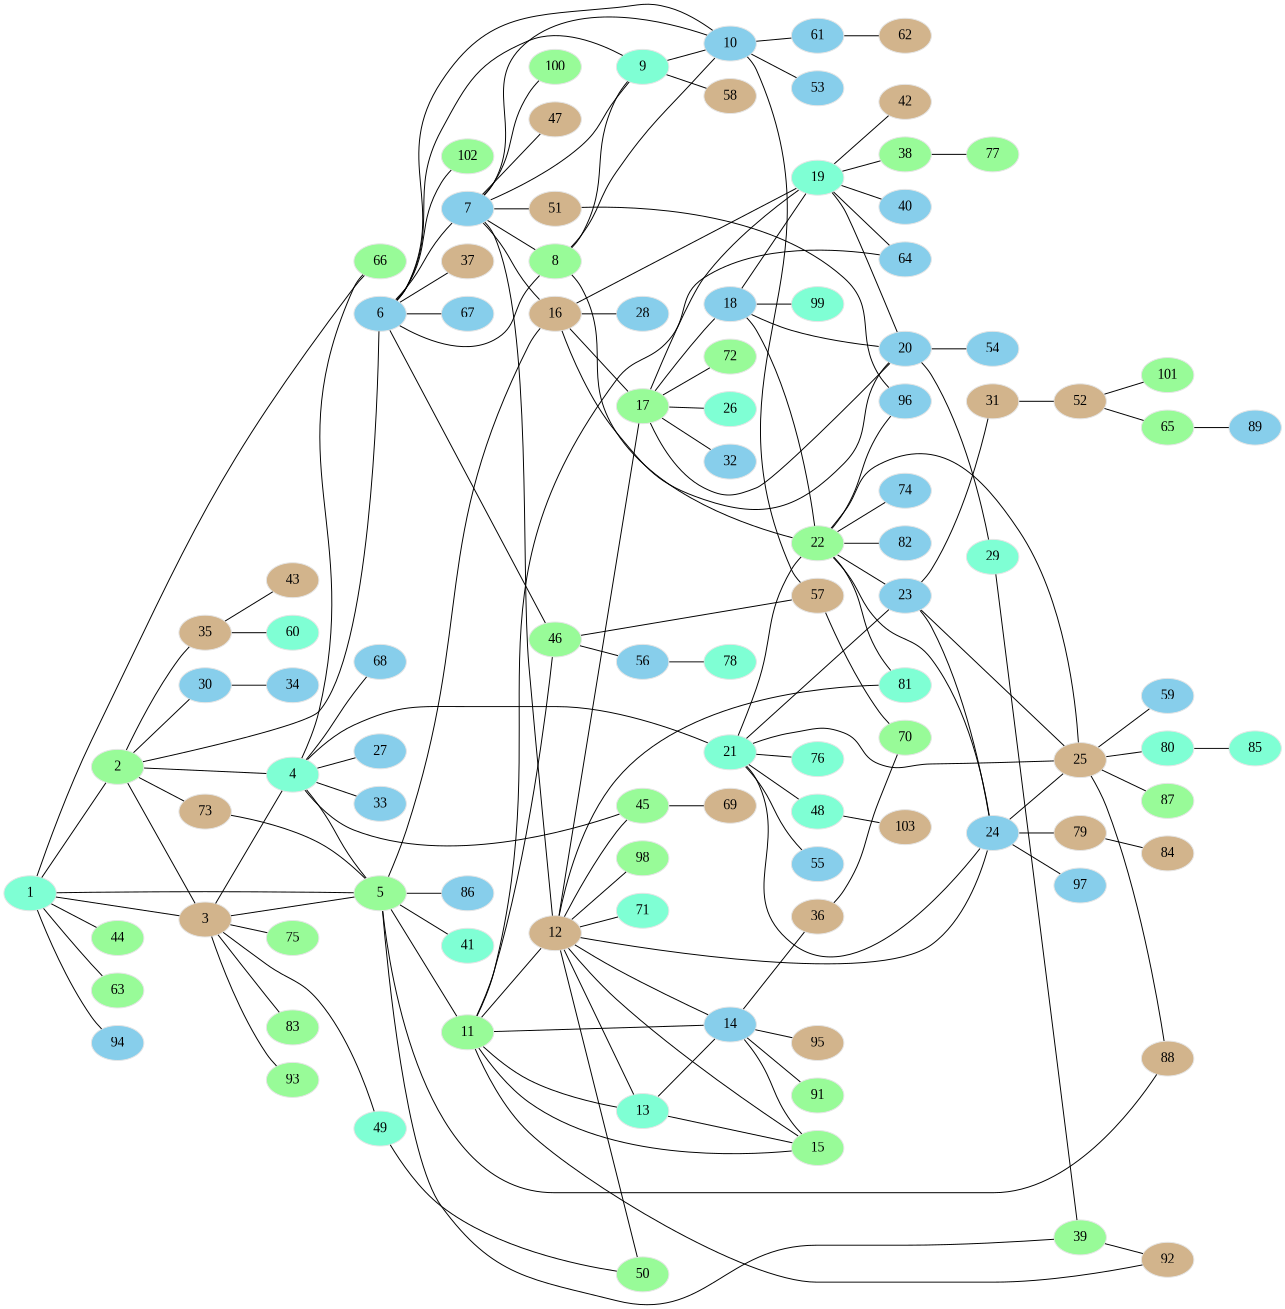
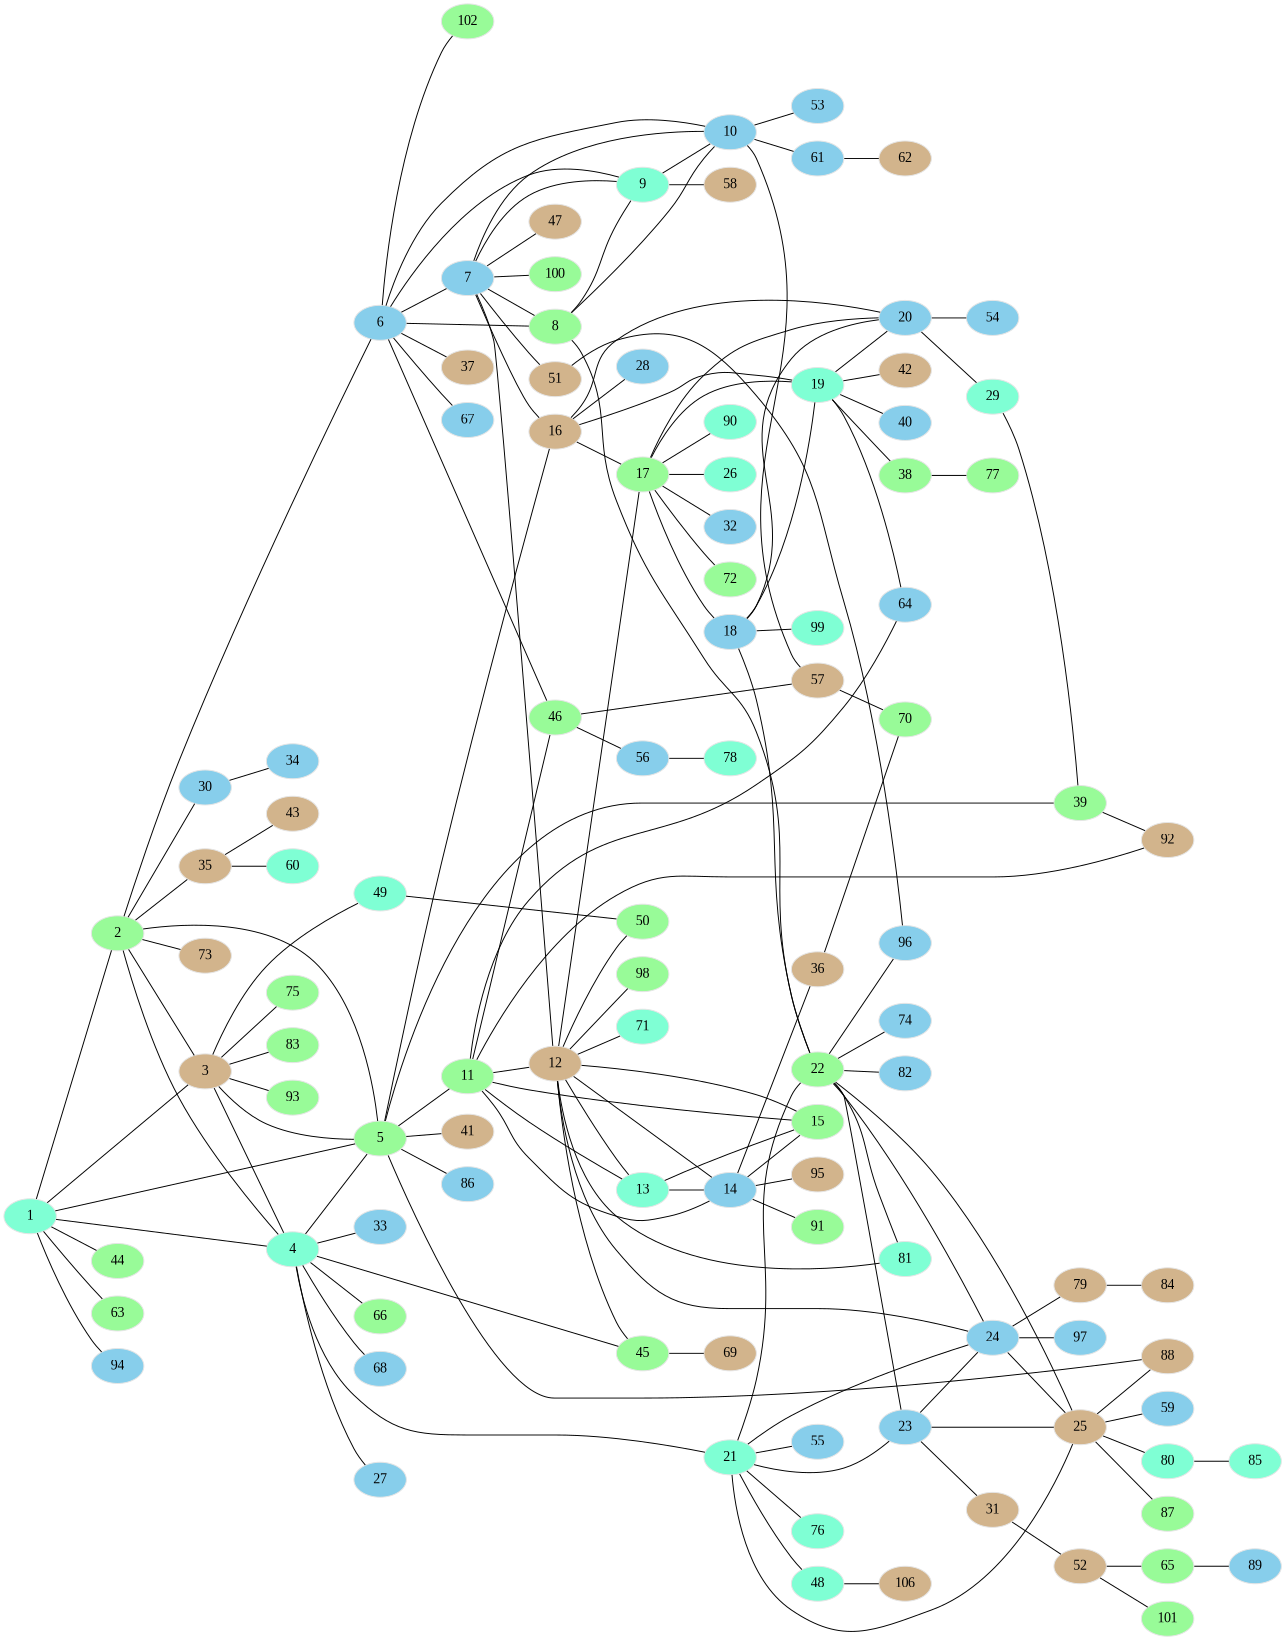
  graph {
    fontname="Liberation Serif"
    rankdir=LR
    node [color=gray90 fillcolor=skyblue fontname="Liberation Serif" style=filled]
    edge [fontname="Liberation Serif"]
    1 [fillcolor=aquamarine]
    2 [fillcolor=palegreen]
    3 [fillcolor=tan]
    4 [fillcolor=aquamarine]
    5 [fillcolor=palegreen]
    44 [fillcolor=palegreen]
    63 [fillcolor=palegreen]
    94
    6
    30
    35 [fillcolor=tan]
    73 [fillcolor=tan]
    49 [fillcolor=aquamarine]
    75 [fillcolor=palegreen]
    83 [fillcolor=palegreen]
    93 [fillcolor=palegreen]
    21 [fillcolor=aquamarine]
    27
    33
    45 [fillcolor=palegreen]
    66 [fillcolor=palegreen]
    68
    11 [fillcolor=palegreen]
    16 [fillcolor=tan]
    39 [fillcolor=palegreen]
-   41 [fillcolor=aquamarine]
+   41 [fillcolor=tan]
    86
    88 [fillcolor=tan]
    7
    8 [fillcolor=palegreen]
    9 [fillcolor=aquamarine]
    10
    37 [fillcolor=tan]
    46 [fillcolor=palegreen]
    67
    102 [fillcolor=palegreen]
    34
    43 [fillcolor=tan]
    60 [fillcolor=aquamarine]
    50 [fillcolor=palegreen]
    22 [fillcolor=palegreen]
    24
    23
    25 [fillcolor=tan]
    48 [fillcolor=aquamarine]
    55
    76 [fillcolor=aquamarine]
    69 [fillcolor=tan]
    12 [fillcolor=tan]
    13 [fillcolor=aquamarine]
    14
    15 [fillcolor=palegreen]
    64
    92 [fillcolor=tan]
    17 [fillcolor=palegreen]
    19 [fillcolor=aquamarine]
    20
    28
    47 [fillcolor=tan]
    51 [fillcolor=tan]
    100 [fillcolor=palegreen]
    58 [fillcolor=tan]
    53
    57 [fillcolor=tan]
    61
    56
    71 [fillcolor=aquamarine]
    81 [fillcolor=aquamarine]
    98 [fillcolor=palegreen]
    96
    74
    82
    70 [fillcolor=palegreen]
    62 [fillcolor=tan]
    36 [fillcolor=tan]
    91 [fillcolor=palegreen]
    95 [fillcolor=tan]
    18
    26 [fillcolor=aquamarine]
    32
    72 [fillcolor=palegreen]
+   90 [fillcolor=aquamarine]
    79 [fillcolor=tan]
    97
    99 [fillcolor=aquamarine]
    38 [fillcolor=palegreen]
    40
    42 [fillcolor=tan]
    29 [fillcolor=aquamarine]
    54
    77 [fillcolor=palegreen]
    31 [fillcolor=tan]
    59
    80 [fillcolor=aquamarine]
    87 [fillcolor=palegreen]
-   103 [fillcolor=tan]
+   103 [fillcolor=tan label=106]
    52 [fillcolor=tan]
    84 [fillcolor=tan]
    85 [fillcolor=aquamarine]
    65 [fillcolor=palegreen]
    101 [fillcolor=palegreen]
    78 [fillcolor=aquamarine]
    89
    1 -- 2
    1 -- 3
-   1 -- 66
+   1 -- 4
    1 -- 5
    1 -- 44
    1 -- 63
    1 -- 94
    2 -- 3
    2 -- 4
-   73 -- 5
+   2 -- 5
    2 -- 6
    2 -- 30
    2 -- 35
    2 -- 73
    3 -- 4
    3 -- 5
    3 -- 49
    3 -- 75
    3 -- 83
    3 -- 93
    4 -- 5
    4 -- 21
    4 -- 27
    4 -- 33
    4 -- 45
    4 -- 66
    4 -- 68
    5 -- 11
    5 -- 16
    5 -- 39
    5 -- 41
    5 -- 86
    5 -- 88
    6 -- 7
    6 -- 8
    6 -- 9
    6 -- 10
    6 -- 37
    6 -- 46
    6 -- 67
    6 -- 102
    30 -- 34
    35 -- 43
    35 -- 60
    49 -- 50
    21 -- 22
    21 -- 24
    21 -- 23
    21 -- 25
    21 -- 48
    21 -- 55
    21 -- 76
    45 -- 69
    11 -- 46
    11 -- 12
    11 -- 13
    11 -- 14
    11 -- 15
    11 -- 64
    11 -- 92
    16 -- 17
    16 -- 19
    16 -- 20
    16 -- 28
    39 -- 92
    7 -- 16
    7 -- 8
    7 -- 9
    7 -- 10
    7 -- 12
    7 -- 47
    7 -- 51
    7 -- 100
    8 -- 9
    8 -- 10
    8 -- 22
    9 -- 10
    9 -- 58
    10 -- 53
    10 -- 57
    10 -- 61
    46 -- 57
    46 -- 56
    22 -- 24
    22 -- 23
    22 -- 25
    22 -- 81
    22 -- 96
    22 -- 74
    22 -- 82
    24 -- 25
    24 -- 79
    24 -- 97
    23 -- 24
    23 -- 25
    23 -- 31
    25 -- 88
    25 -- 59
    25 -- 80
    25 -- 87
    48 -- 103
    12 -- 45
    12 -- 50
    12 -- 24
    12 -- 13
    12 -- 14
    12 -- 15
    12 -- 17
    12 -- 71
    12 -- 81
    12 -- 98
    13 -- 14
    13 -- 15
    14 -- 15
    14 -- 36
    14 -- 91
    14 -- 95
    17 -- 19
    17 -- 20
    17 -- 18
    17 -- 26
    17 -- 32
    17 -- 72
+   17 -- 90
    19 -- 64
    19 -- 20
    19 -- 38
    19 -- 40
    19 -- 42
    20 -- 29
    20 -- 54
    51 -- 96
    57 -- 70
    61 -- 62
    56 -- 78
    36 -- 70
    18 -- 22
    18 -- 19
    18 -- 20
    18 -- 99
    79 -- 84
    38 -- 77
    29 -- 39
    31 -- 52
    80 -- 85
    52 -- 65
    52 -- 101
    65 -- 89
  }
